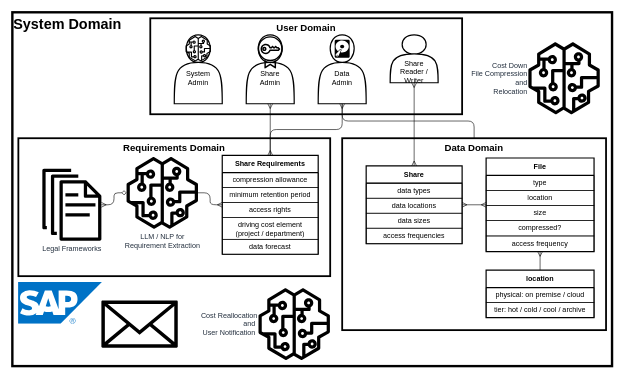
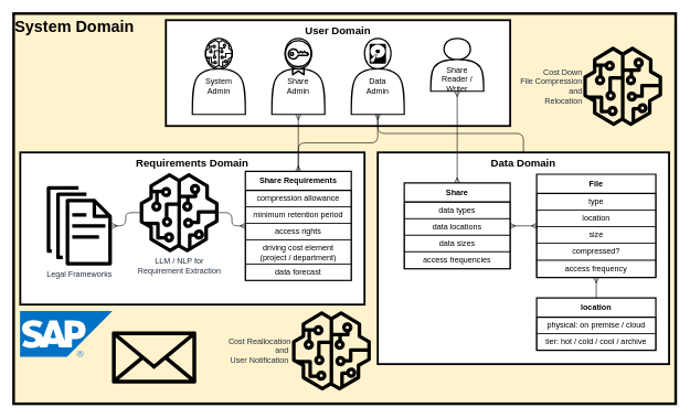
  <mxCell id="0" />
  <mxCell id="1" parent="0" />
- <mxCell id="2" value="&lt;div&gt;System Domain&lt;/div&gt;" style="rounded=0;whiteSpace=wrap;html=1;align=left;verticalAlign=top;strokeWidth=4;fontSize=24;fontStyle=1" vertex="1" parent="1"><mxGeometry x="20" y="20" width="1000" height="590" as="geometry" /></mxCell>
+ <mxCell id="2" value="&lt;div&gt;System Domain&lt;/div&gt;" style="rounded=0;whiteSpace=wrap;html=1;align=left;verticalAlign=top;strokeWidth=4;fontSize=24;fontStyle=1;fillColor=#fff2cc;" vertex="1" parent="1"><mxGeometry x="20" y="20" width="1000" height="590" as="geometry" /></mxCell>
  <mxCell id="3" value="&lt;div&gt;Requirements Domain&lt;/div&gt;" style="rounded=0;whiteSpace=wrap;html=1;align=center;verticalAlign=top;strokeWidth=3;fontStyle=1;fontSize=16;" vertex="1" parent="1"><mxGeometry x="30" y="230" width="520" height="230" as="geometry" /></mxCell>
  <mxCell id="4" value="&lt;div&gt;User Domain&lt;/div&gt;" style="rounded=0;whiteSpace=wrap;html=1;align=center;verticalAlign=top;strokeWidth=3;fontStyle=1;fontSize=16;" vertex="1" parent="1"><mxGeometry x="250" y="30" width="520" height="160" as="geometry" /></mxCell>
  <mxCell id="5" value="&lt;div&gt;Data Domain&lt;/div&gt;" style="rounded=0;whiteSpace=wrap;html=1;align=center;verticalAlign=top;strokeWidth=3;fontStyle=1;fontSize=16;" vertex="1" parent="1"><mxGeometry y="230" width="440" height="320" as="geometry" x="570" /></mxCell>
  <mxCell id="6" value="Legal Frameworks" style="sketch=0;outlineConnect=0;fontColor=#232F3E;gradientColor=none;fillColor=#000000;strokeColor=none;dashed=0;verticalLabelPosition=bottom;verticalAlign=top;align=center;html=1;fontSize=12;fontStyle=0;aspect=fixed;pointerEvents=1;shape=mxgraph.aws4.documents;" vertex="1" parent="1"><mxGeometry x="70" y="281" width="98.46" height="120" as="geometry" /></mxCell>
  <mxCell id="7" value="LLM / NLP for &lt;br&gt;Requirement Extraction" style="sketch=0;outlineConnect=0;fontColor=#232F3E;gradientColor=none;fillColor=#000000;strokeColor=none;dashed=0;verticalLabelPosition=bottom;verticalAlign=top;align=center;html=1;fontSize=12;fontStyle=0;aspect=fixed;pointerEvents=1;shape=mxgraph.aws4.sagemaker_model;" vertex="1" parent="1"><mxGeometry x="210" y="261" width="120" height="120" as="geometry" /></mxCell>
  <mxCell id="8" value="" style="sketch=0;outlineConnect=0;fontColor=#232F3E;gradientColor=none;fillColor=#000000;strokeColor=none;dashed=0;verticalLabelPosition=bottom;verticalAlign=top;align=center;html=1;fontSize=12;fontStyle=0;aspect=fixed;pointerEvents=1;shape=mxgraph.aws4.email_2;" vertex="1" parent="1"><mxGeometry x="168.46" y="500" width="127.35" height="80" as="geometry" /></mxCell>
  <mxCell id="9" value="" style="image;sketch=0;aspect=fixed;html=1;points=[];align=center;fontSize=12;image=img/lib/mscae/SAP_HANA_on_Azure.svg;imageBackground=none;" vertex="1" parent="1"><mxGeometry x="30" y="470" width="140" height="70" as="geometry" /></mxCell>
- <mxCell id="10" value="" style="endArrow=diamond;html=1;edgeStyle=orthogonalEdgeStyle;endFill=0;startArrow=ERmany;startFill=0;" edge="1" parent="1" source="6" target="7"><mxGeometry relative="1" as="geometry"><mxPoint x="20" y="220" as="sourcePoint" /><mxPoint x="180" y="220" as="targetPoint" /></mxGeometry></mxCell>
+ <mxCell id="10" value="" style="endArrow=none;html=1;edgeStyle=orthogonalEdgeStyle;endFill=0;startArrow=ERmany;startFill=0;" edge="1" parent="1" source="6" target="7"><mxGeometry relative="1" as="geometry"><mxPoint x="20" y="220" as="sourcePoint" /><mxPoint x="180" y="220" as="targetPoint" /></mxGeometry></mxCell>
  <mxCell id="11" value="Share Requirements" style="swimlane;fontStyle=1;align=center;verticalAlign=middle;childLayout=stackLayout;horizontal=1;startSize=29;horizontalStack=0;resizeParent=1;resizeParentMax=0;resizeLast=0;collapsible=0;marginBottom=0;html=1;whiteSpace=wrap;strokeWidth=2;" vertex="1" parent="1"><mxGeometry x="370" y="258.5" width="160" height="165" as="geometry" /></mxCell>
  <mxCell id="12" value="compression allowance" style="text;html=1;strokeColor=default;fillColor=none;align=center;verticalAlign=middle;spacingLeft=4;spacingRight=4;overflow=hidden;rotatable=0;points=[[0,0.5],[1,0.5]];portConstraint=eastwest;whiteSpace=wrap;" vertex="1" parent="11"><mxGeometry y="29" width="160" height="25" as="geometry" /></mxCell>
  <mxCell id="13" value="minimum retention period" style="text;html=1;strokeColor=default;fillColor=none;align=center;verticalAlign=middle;spacingLeft=4;spacingRight=4;overflow=hidden;rotatable=0;points=[[0,0.5],[1,0.5]];portConstraint=eastwest;whiteSpace=wrap;" vertex="1" parent="11"><mxGeometry y="54" width="160" height="25" as="geometry" /></mxCell>
  <mxCell id="14" value="access rights" style="text;html=1;strokeColor=default;fillColor=none;align=center;verticalAlign=middle;spacingLeft=4;spacingRight=4;overflow=hidden;rotatable=0;points=[[0,0.5],[1,0.5]];portConstraint=eastwest;whiteSpace=wrap;" vertex="1" parent="11"><mxGeometry y="79" width="160" height="25" as="geometry" /></mxCell>
  <mxCell id="15" value="driving cost element&lt;br&gt;(project / department)" style="text;html=1;strokeColor=default;fillColor=none;align=center;verticalAlign=middle;spacingLeft=4;spacingRight=4;overflow=hidden;rotatable=0;points=[[0,0.5],[1,0.5]];portConstraint=eastwest;whiteSpace=wrap;" vertex="1" parent="11"><mxGeometry y="104" width="160" height="36" as="geometry" /></mxCell>
  <mxCell id="16" value="data forecast" style="text;html=1;strokeColor=default;fillColor=none;align=center;verticalAlign=middle;spacingLeft=4;spacingRight=4;overflow=hidden;rotatable=0;points=[[0,0.5],[1,0.5]];portConstraint=eastwest;whiteSpace=wrap;" vertex="1" parent="11"><mxGeometry y="140" width="160" height="25" as="geometry" /></mxCell>
  <mxCell id="17" value="" style="endArrow=ERmany;html=1;edgeStyle=orthogonalEdgeStyle;endFill=0;startArrow=none;startFill=0;" edge="1" parent="1" source="7" target="11"><mxGeometry relative="1" as="geometry"><mxPoint x="250" y="334.66" as="sourcePoint" /><mxPoint x="330" y="330" as="targetPoint" /></mxGeometry></mxCell>
  <mxCell id="18" value="&lt;div&gt;&lt;br&gt;&lt;/div&gt;&lt;div&gt;&lt;br&gt;&lt;/div&gt;&lt;div&gt;Share&lt;/div&gt;&lt;div&gt;Admin&lt;/div&gt;" style="shape=actor;whiteSpace=wrap;html=1;strokeWidth=2;" vertex="1" parent="1"><mxGeometry x="410" y="57.5" width="80" height="115" as="geometry" /></mxCell>
  <mxCell id="19" value="" style="endArrow=ERmany;html=1;edgeStyle=orthogonalEdgeStyle;endFill=0;startArrow=ERmany;startFill=0;exitX=0.5;exitY=1;exitDx=0;exitDy=0;entryX=0.5;entryY=0;entryDx=0;entryDy=0;" edge="1" parent="1" source="18" target="11"><mxGeometry relative="1" as="geometry"><mxPoint x="420" y="260" as="sourcePoint" /><mxPoint x="540" y="260" as="targetPoint" /></mxGeometry></mxCell>
  <mxCell id="20" value="" style="endArrow=none;html=1;edgeStyle=orthogonalEdgeStyle;endFill=0;startArrow=none;startFill=0;" edge="1" parent="1" source="11" target="41"><mxGeometry relative="1" as="geometry"><mxPoint x="540" y="334.8" as="sourcePoint" /><mxPoint x="630" y="335" as="targetPoint" /></mxGeometry></mxCell>
  <mxCell id="21" value="Share" style="swimlane;fontStyle=1;align=center;verticalAlign=middle;childLayout=stackLayout;horizontal=1;startSize=29;horizontalStack=0;resizeParent=1;resizeParentMax=0;resizeLast=0;collapsible=0;marginBottom=0;html=1;whiteSpace=wrap;strokeWidth=2;" vertex="1" parent="1"><mxGeometry x="610" y="276" width="160" height="130" as="geometry" /></mxCell>
  <mxCell id="22" value="data types" style="text;html=1;strokeColor=default;fillColor=none;align=center;verticalAlign=middle;spacingLeft=4;spacingRight=4;overflow=hidden;rotatable=0;points=[[0,0.5],[1,0.5]];portConstraint=eastwest;whiteSpace=wrap;" vertex="1" parent="21"><mxGeometry y="29" width="160" height="25" as="geometry" /></mxCell>
  <mxCell id="23" value="data locations" style="text;html=1;strokeColor=default;fillColor=none;align=center;verticalAlign=middle;spacingLeft=4;spacingRight=4;overflow=hidden;rotatable=0;points=[[0,0.5],[1,0.5]];portConstraint=eastwest;whiteSpace=wrap;" vertex="1" parent="21"><mxGeometry y="54" width="160" height="25" as="geometry" /></mxCell>
  <mxCell id="24" value="data sizes" style="text;html=1;strokeColor=default;fillColor=none;align=center;verticalAlign=middle;spacingLeft=4;spacingRight=4;overflow=hidden;rotatable=0;points=[[0,0.5],[1,0.5]];portConstraint=eastwest;whiteSpace=wrap;" vertex="1" parent="21"><mxGeometry y="79" width="160" height="25" as="geometry" /></mxCell>
  <mxCell id="25" value="access frequencies" style="text;html=1;strokeColor=default;fillColor=none;align=center;verticalAlign=middle;spacingLeft=4;spacingRight=4;overflow=hidden;rotatable=0;points=[[0,0.5],[1,0.5]];portConstraint=eastwest;whiteSpace=wrap;" vertex="1" parent="21"><mxGeometry y="104" width="160" height="26" as="geometry" /></mxCell>
  <mxCell id="26" value="&lt;div&gt;&lt;br&gt;&lt;/div&gt;&lt;div&gt;&lt;br&gt;&lt;/div&gt;&lt;div&gt;&lt;br&gt;&lt;/div&gt;&lt;div&gt;Share&lt;/div&gt;&lt;div&gt;Reader /&lt;br&gt;Writer&lt;/div&gt;" style="shape=actor;whiteSpace=wrap;html=1;strokeWidth=2;" vertex="1" parent="1"><mxGeometry x="650" y="57.5" width="80" height="80" as="geometry" /></mxCell>
  <mxCell id="27" value="" style="endArrow=ERmany;html=1;edgeStyle=orthogonalEdgeStyle;endFill=0;startArrow=ERmany;startFill=0;exitX=0.5;exitY=1;exitDx=0;exitDy=0;entryX=0.5;entryY=0;entryDx=0;entryDy=0;" edge="1" parent="1" source="26" target="21"><mxGeometry relative="1" as="geometry"><mxPoint x="710" y="200" as="sourcePoint" /><mxPoint x="710" y="275" as="targetPoint" /></mxGeometry></mxCell>
  <mxCell id="28" value="File" style="swimlane;fontStyle=1;align=center;verticalAlign=middle;childLayout=stackLayout;horizontal=1;startSize=29;horizontalStack=0;resizeParent=1;resizeParentMax=0;resizeLast=0;collapsible=0;marginBottom=0;html=1;whiteSpace=wrap;strokeWidth=2;" vertex="1" parent="1"><mxGeometry x="810" y="263" width="180" height="156" as="geometry" /></mxCell>
  <mxCell id="29" value="type" style="text;html=1;strokeColor=default;fillColor=none;align=center;verticalAlign=middle;spacingLeft=4;spacingRight=4;overflow=hidden;rotatable=0;points=[[0,0.5],[1,0.5]];portConstraint=eastwest;whiteSpace=wrap;" vertex="1" parent="28"><mxGeometry y="29" width="180" height="25" as="geometry" /></mxCell>
  <mxCell id="30" value="location" style="text;html=1;strokeColor=default;fillColor=none;align=center;verticalAlign=middle;spacingLeft=4;spacingRight=4;overflow=hidden;rotatable=0;points=[[0,0.5],[1,0.5]];portConstraint=eastwest;whiteSpace=wrap;" vertex="1" parent="28"><mxGeometry y="54" width="180" height="25" as="geometry" /></mxCell>
  <mxCell id="31" value="size" style="text;html=1;strokeColor=default;fillColor=none;align=center;verticalAlign=middle;spacingLeft=4;spacingRight=4;overflow=hidden;rotatable=0;points=[[0,0.5],[1,0.5]];portConstraint=eastwest;whiteSpace=wrap;" vertex="1" parent="28"><mxGeometry y="79" width="180" height="25" as="geometry" /></mxCell>
  <mxCell id="32" value="compressed?" style="text;html=1;strokeColor=default;fillColor=none;align=center;verticalAlign=middle;spacingLeft=4;spacingRight=4;overflow=hidden;rotatable=0;points=[[0,0.5],[1,0.5]];portConstraint=eastwest;whiteSpace=wrap;" vertex="1" parent="28"><mxGeometry y="104" width="180" height="26" as="geometry" /></mxCell>
  <mxCell id="33" value="access frequency" style="text;html=1;strokeColor=default;fillColor=none;align=center;verticalAlign=middle;spacingLeft=4;spacingRight=4;overflow=hidden;rotatable=0;points=[[0,0.5],[1,0.5]];portConstraint=eastwest;whiteSpace=wrap;" vertex="1" parent="28"><mxGeometry y="130" width="180" height="26" as="geometry" /></mxCell>
  <mxCell id="34" value="" style="endArrow=ERmany;html=1;edgeStyle=orthogonalEdgeStyle;endFill=0;startArrow=ERmany;startFill=0;" edge="1" parent="1" source="21" target="28"><mxGeometry relative="1" as="geometry"><mxPoint x="820" y="340" as="sourcePoint" /><mxPoint x="912" y="340" as="targetPoint" /></mxGeometry></mxCell>
  <mxCell id="35" value="location" style="swimlane;fontStyle=1;align=center;verticalAlign=middle;childLayout=stackLayout;horizontal=1;startSize=29;horizontalStack=0;resizeParent=1;resizeParentMax=0;resizeLast=0;collapsible=0;marginBottom=0;html=1;whiteSpace=wrap;strokeWidth=2;" vertex="1" parent="1"><mxGeometry x="810" y="450" width="180" height="79" as="geometry" /></mxCell>
  <mxCell id="36" value="physical: on premise / cloud" style="text;html=1;strokeColor=default;fillColor=none;align=center;verticalAlign=middle;spacingLeft=4;spacingRight=4;overflow=hidden;rotatable=0;points=[[0,0.5],[1,0.5]];portConstraint=eastwest;whiteSpace=wrap;" vertex="1" parent="35"><mxGeometry y="29" width="180" height="25" as="geometry" /></mxCell>
  <mxCell id="37" value="tier: hot / cold / cool / archive" style="text;html=1;strokeColor=default;fillColor=none;align=center;verticalAlign=middle;spacingLeft=4;spacingRight=4;overflow=hidden;rotatable=0;points=[[0,0.5],[1,0.5]];portConstraint=eastwest;whiteSpace=wrap;" vertex="1" parent="35"><mxGeometry y="54" width="180" height="25" as="geometry" /></mxCell>
  <mxCell id="38" value="" style="endArrow=ERmany;html=1;edgeStyle=orthogonalEdgeStyle;endFill=0;startArrow=none;startFill=0;exitX=0.5;exitY=0;exitDx=0;exitDy=0;" edge="1" parent="1" source="35" target="28"><mxGeometry relative="1" as="geometry"><mxPoint x="540" y="345" as="sourcePoint" /><mxPoint x="640" y="345" as="targetPoint" /></mxGeometry></mxCell>
  <mxCell id="39" value="Cost Down &lt;br&gt;File Compression &lt;br&gt;and&lt;br&gt;Relocation" style="sketch=0;outlineConnect=0;fontColor=#232F3E;gradientColor=none;fillColor=#000000;strokeColor=none;dashed=0;verticalLabelPosition=middle;verticalAlign=middle;align=right;html=1;fontSize=12;fontStyle=0;aspect=fixed;pointerEvents=1;shape=mxgraph.aws4.sagemaker_model;labelPosition=left;strokeWidth=1;" vertex="1" parent="1"><mxGeometry x="880" y="70" width="120" height="120" as="geometry" /></mxCell>
- <mxCell id="40" value="Cost Reallocation&lt;br&gt;and&amp;nbsp;&lt;br&gt;User Notification&amp;nbsp;" style="sketch=0;outlineConnect=0;fontColor=#232F3E;gradientColor=none;fillColor=#000000;strokeColor=none;dashed=0;verticalLabelPosition=middle;verticalAlign=middle;align=right;html=1;fontSize=12;fontStyle=0;aspect=fixed;pointerEvents=1;shape=mxgraph.aws4.sagemaker_model;labelPosition=left;" vertex="1" parent="1"><mxGeometry x="430" y="480" width="120" height="120" as="geometry" /></mxCell>
+ <mxCell id="40" value="Cost Reallocation&lt;br&gt;and&amp;nbsp;&lt;br&gt;User Notification&amp;nbsp;" style="sketch=0;outlineConnect=0;fontColor=#232F3E;gradientColor=none;fillColor=#000000;strokeColor=none;dashed=0;verticalLabelPosition=middle;verticalAlign=middle;align=right;html=1;fontSize=12;fontStyle=0;aspect=fixed;pointerEvents=1;shape=mxgraph.aws4.sagemaker_model;labelPosition=left;" vertex="1" parent="1"><mxGeometry x="440" y="470" width="120" height="120" as="geometry" /></mxCell>
  <mxCell id="41" value="&lt;div&gt;&lt;br&gt;&lt;/div&gt;&lt;div&gt;&lt;br&gt;&lt;/div&gt;&lt;div&gt;Data&lt;/div&gt;&lt;div&gt;Admin&lt;/div&gt;" style="shape=actor;whiteSpace=wrap;html=1;strokeWidth=2;" vertex="1" parent="1"><mxGeometry x="530" y="57.5" width="80" height="115" as="geometry" /></mxCell>
  <mxCell id="42" value="&lt;div&gt;&lt;br&gt;&lt;/div&gt;&lt;div&gt;&lt;br&gt;&lt;/div&gt;&lt;div&gt;System&lt;/div&gt;&lt;div&gt;Admin&lt;/div&gt;" style="shape=actor;whiteSpace=wrap;html=1;strokeWidth=2;" vertex="1" parent="1"><mxGeometry x="290" y="57.5" width="80" height="115" as="geometry" /></mxCell>
  <mxCell id="43" value="" style="endArrow=none;html=1;edgeStyle=orthogonalEdgeStyle;endFill=0;startArrow=ERmany;startFill=0;exitX=0.5;exitY=1;exitDx=0;exitDy=0;entryX=0.5;entryY=0;entryDx=0;entryDy=0;" edge="1" parent="1" source="41" target="5"><mxGeometry relative="1" as="geometry"><mxPoint x="460" y="183" as="sourcePoint" /><mxPoint x="460" y="269" as="targetPoint" /></mxGeometry></mxCell>
  <mxCell id="44" value="" style="sketch=0;outlineConnect=0;fontColor=#232F3E;gradientColor=none;fillColor=#000000;strokeColor=none;dashed=0;verticalLabelPosition=middle;verticalAlign=middle;align=right;html=1;fontSize=12;fontStyle=0;aspect=fixed;pointerEvents=1;shape=mxgraph.aws4.sagemaker_model;labelPosition=left;" vertex="1" parent="1"><mxGeometry x="308.75" y="59.5" width="42.5" height="42.5" as="geometry" /></mxCell>
  <mxCell id="45" value="" style="sketch=0;pointerEvents=1;shadow=0;dashed=0;html=1;strokeColor=none;fillColor=#000000;labelPosition=center;verticalLabelPosition=bottom;verticalAlign=top;outlineConnect=0;align=center;shape=mxgraph.office.devices.hard_disk;" vertex="1" parent="1"><mxGeometry x="557.5" y="65.75" width="25" height="30" as="geometry" /></mxCell>
  <mxCell id="46" value="" style="sketch=0;outlineConnect=0;fontColor=#232F3E;gradientColor=none;strokeColor=#000000;fillColor=none;dashed=0;verticalLabelPosition=bottom;verticalAlign=top;align=center;html=1;fontSize=12;fontStyle=0;aspect=fixed;shape=mxgraph.aws4.resourceIcon;resIcon=mxgraph.aws4.certificate_manager;" vertex="1" parent="1"><mxGeometry x="416.25" y="53" width="67.5" height="67.5" as="geometry" /></mxCell>
